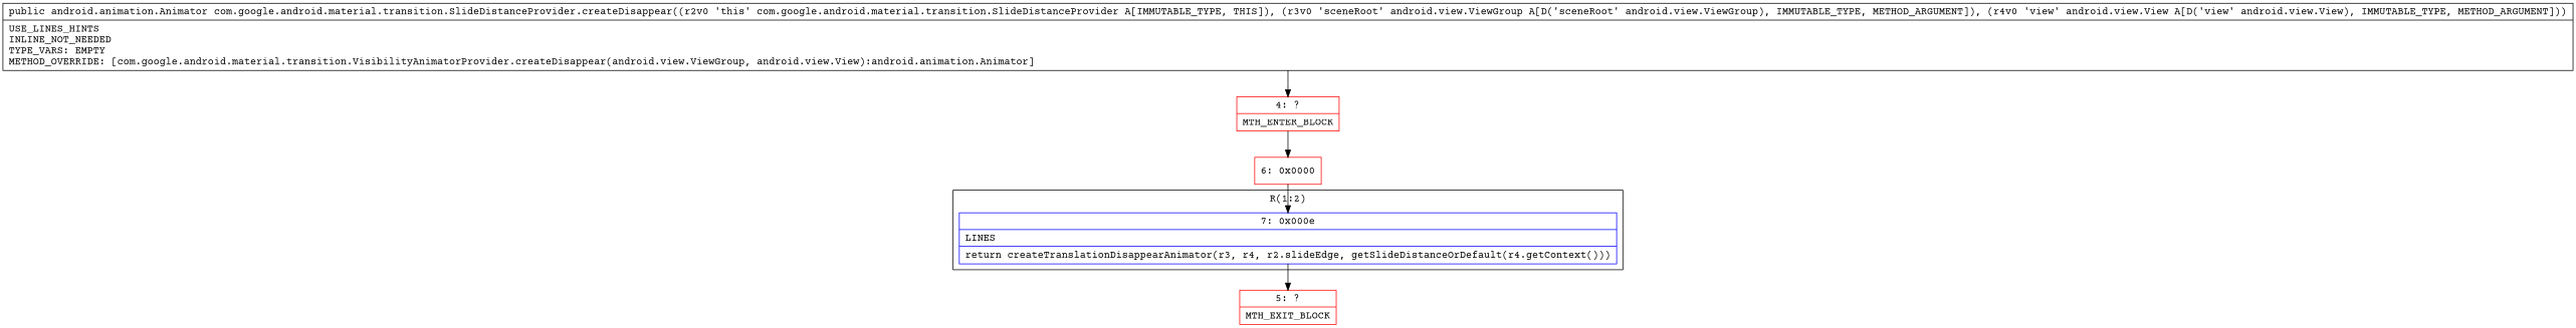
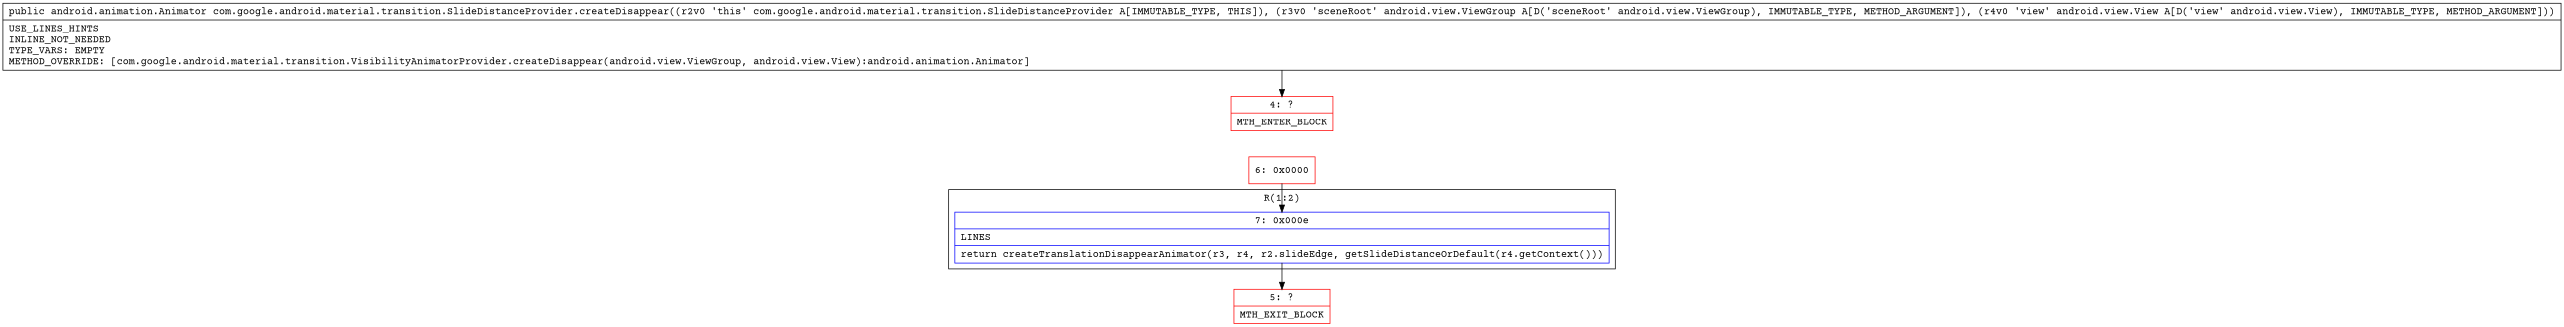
  digraph {
    fontname="Courier Prime"
    node [color=red fontname="Courier Prime" shape=record]
    edge [fontname="Courier Prime"]
    n1 [color=blue label="{7\:\ 0x000e|LINES\l|return createTranslationDisappearAnimator(r3, r4, r2.slideEdge, getSlideDistanceOrDefault(r4.getContext()))\l}"]
    n2 [label="{5\:\ ?|MTH_EXIT_BLOCK\l}"]
    n3 [label="{4\:\ ?|MTH_ENTER_BLOCK\l}"]
    n4 [label="{6\:\ 0x0000}"]
    n5 [label="{public android.animation.Animator com.google.android.material.transition.SlideDistanceProvider.createDisappear((r2v0 'this' com.google.android.material.transition.SlideDistanceProvider A[IMMUTABLE_TYPE, THIS]), (r3v0 'sceneRoot' android.view.ViewGroup A[D('sceneRoot' android.view.ViewGroup), IMMUTABLE_TYPE, METHOD_ARGUMENT]), (r4v0 'view' android.view.View A[D('view' android.view.View), IMMUTABLE_TYPE, METHOD_ARGUMENT]))  | USE_LINES_HINTS\lINLINE_NOT_NEEDED\lTYPE_VARS: EMPTY\lMETHOD_OVERRIDE: [com.google.android.material.transition.VisibilityAnimatorProvider.createDisappear(android.view.ViewGroup, android.view.View):android.animation.Animator]\l}" color=""]
    subgraph cluster_1 {
      label="R(1:2)"
      n1
    }
    n1 -> n2
-   n3 -> n4
    n4 -> n1
    n5 -> n3
  }
